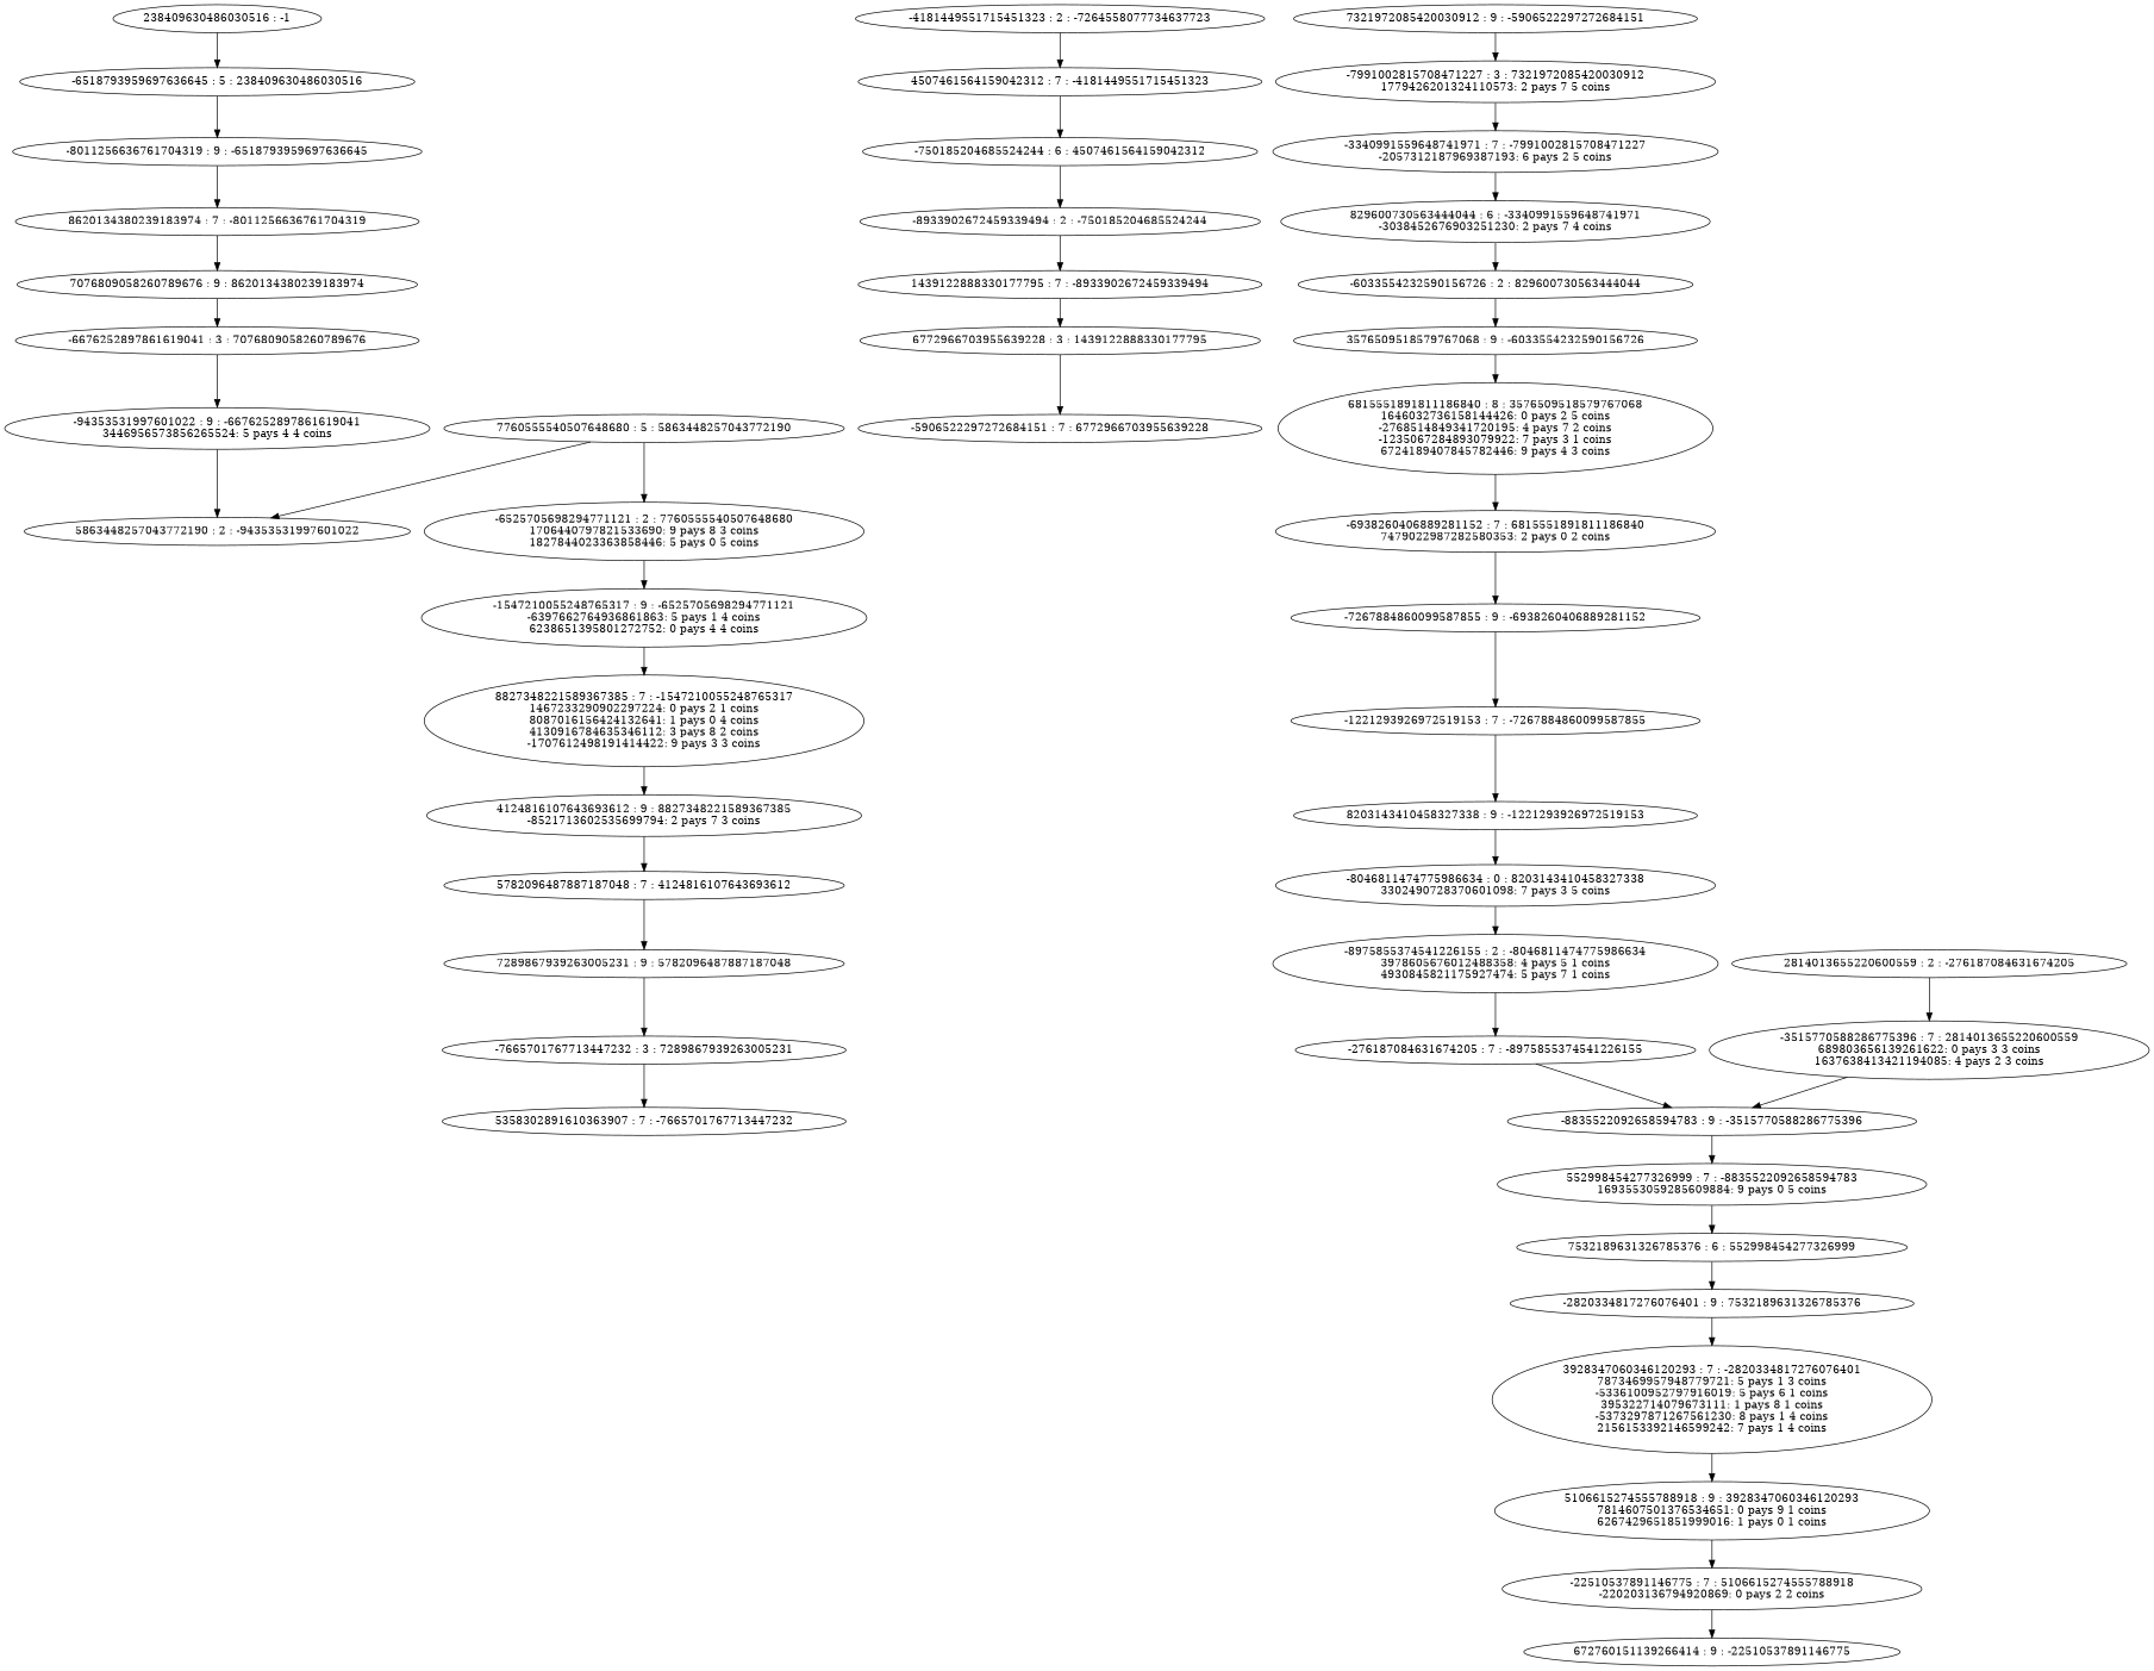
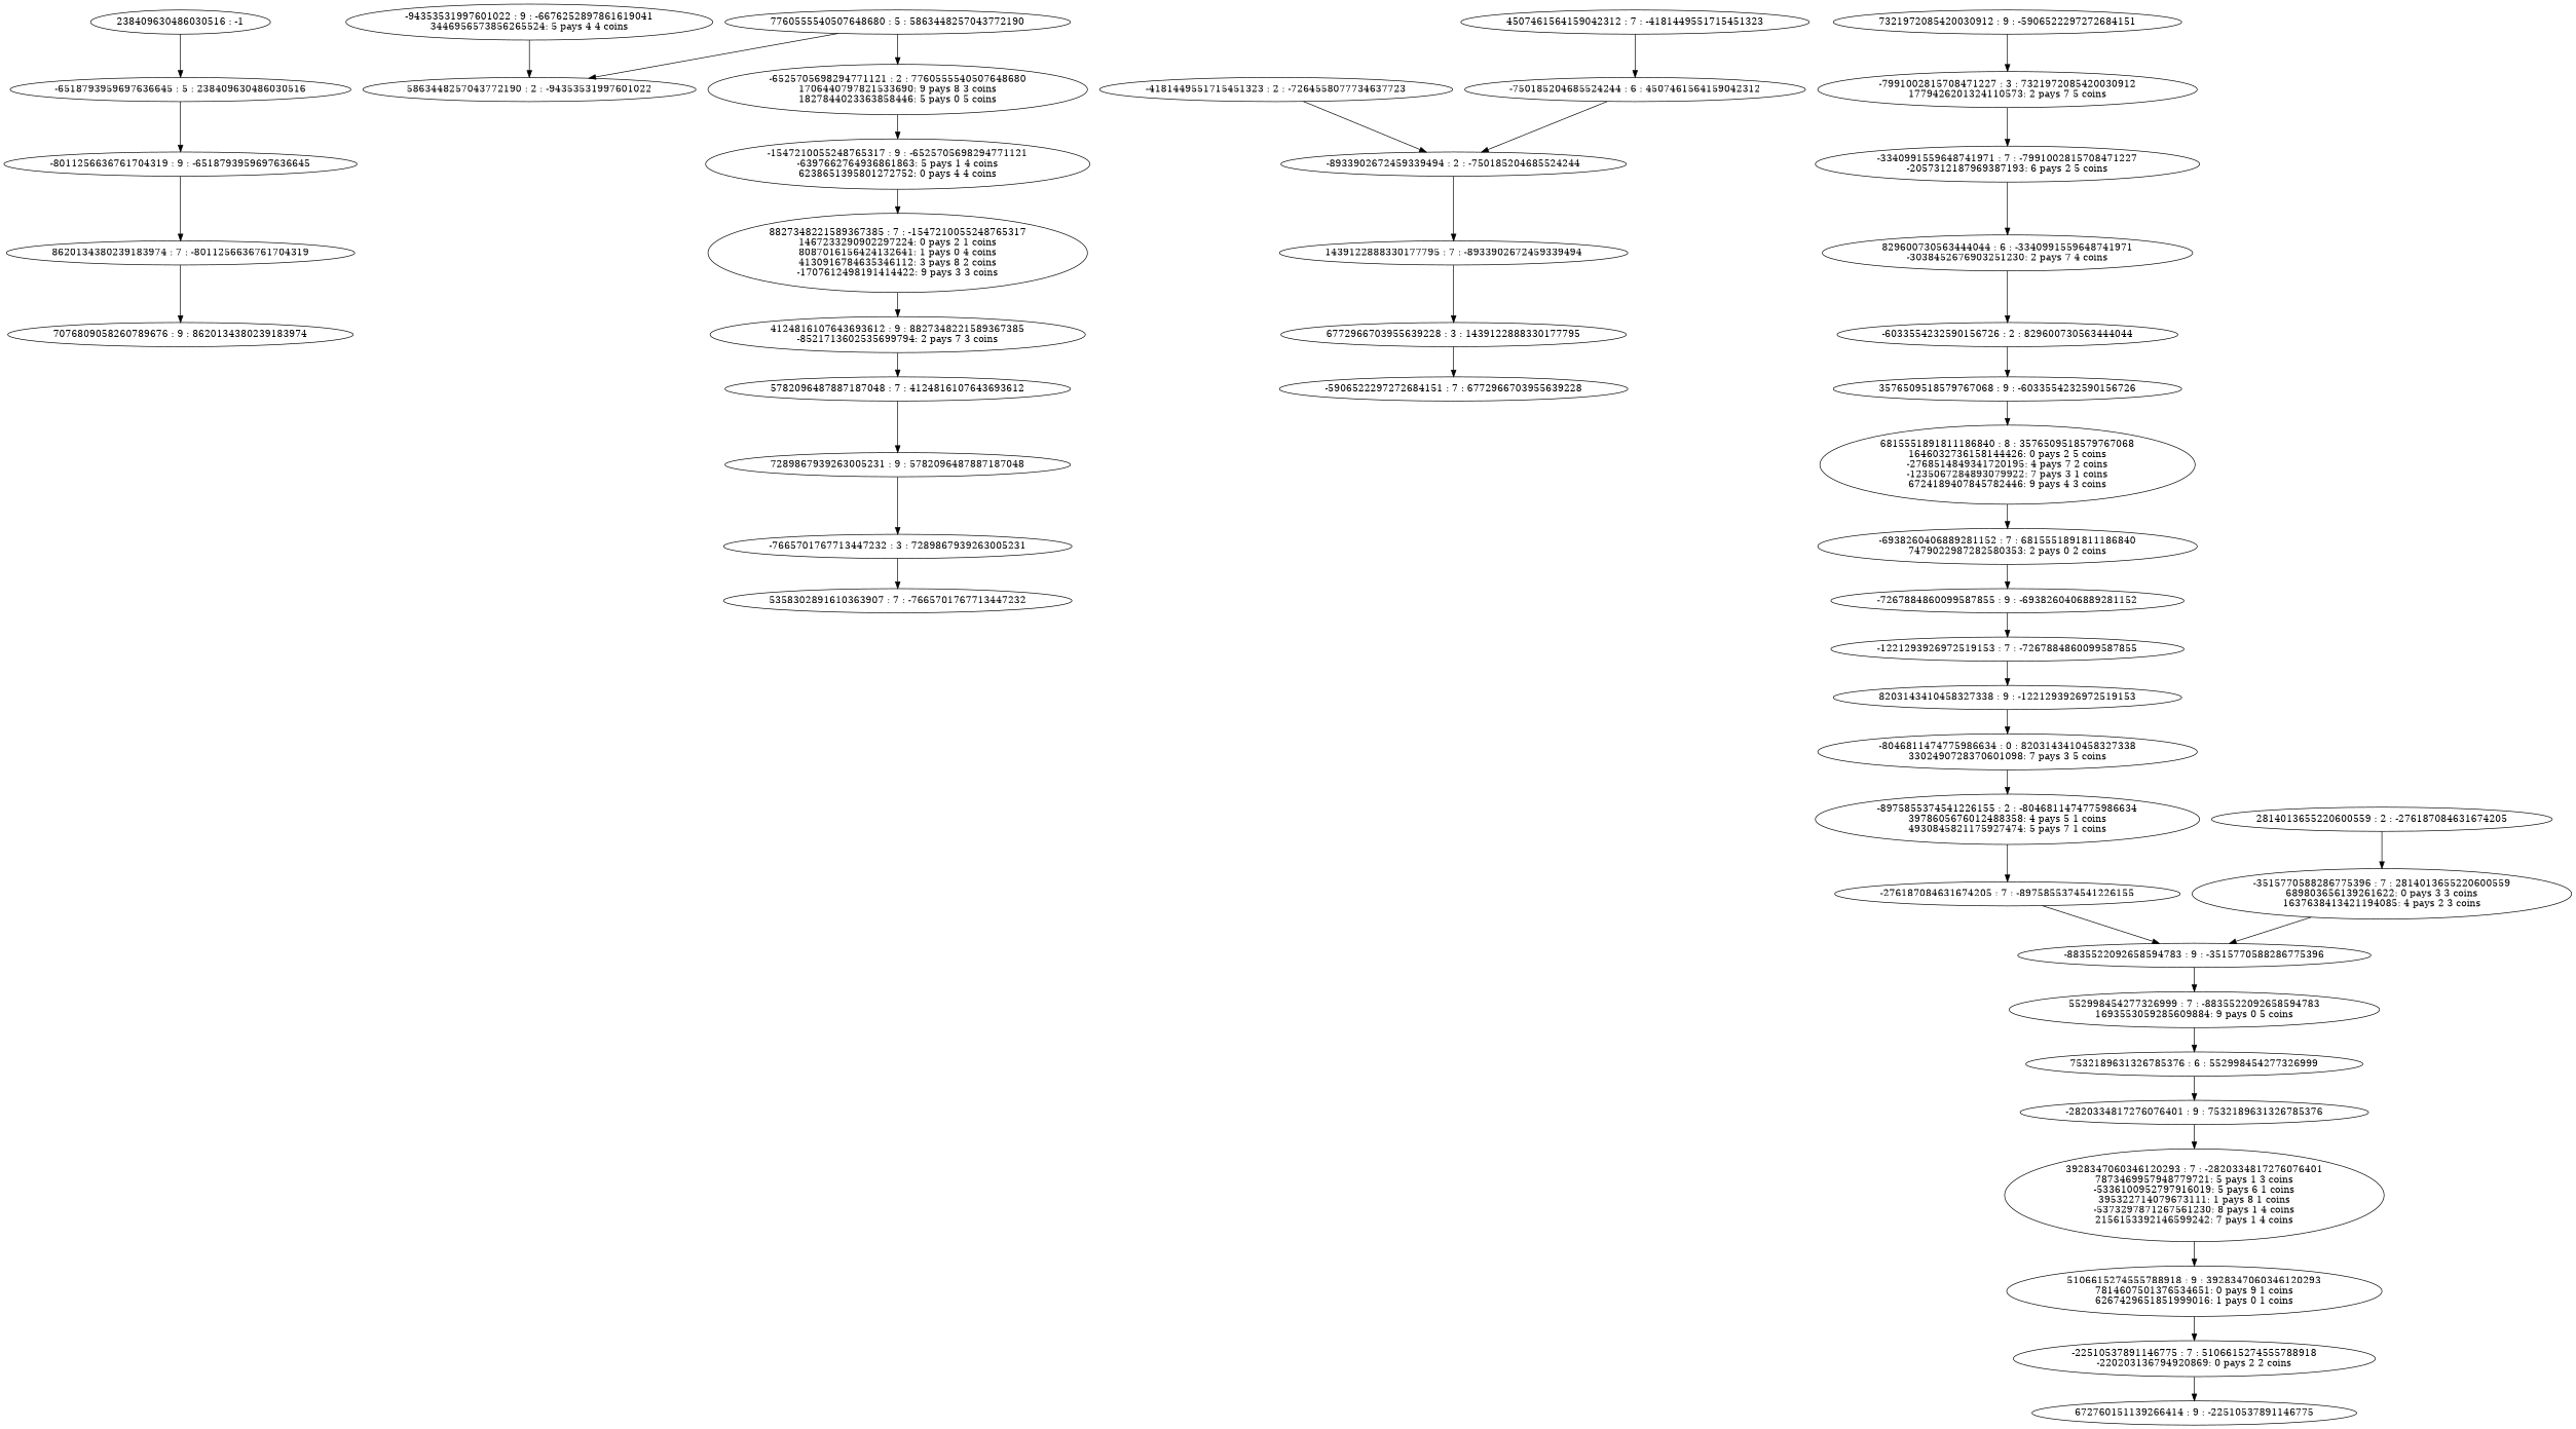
  digraph {
    n1 [label="238409630486030516 : -1"]
    n2 [label="-6518793959697636645 : 5 : 238409630486030516\n"]
    n3 [label="-8011256636761704319 : 9 : -6518793959697636645\n"]
    n4 [label="8620134380239183974 : 7 : -8011256636761704319\n"]
    n5 [label="7076809058260789676 : 9 : 8620134380239183974\n"]
-   n6 [label="-6676252897861619041 : 3 : 7076809058260789676\n"]
    n7 [label="-94353531997601022 : 9 : -6676252897861619041\n3446956573856265524: 5 pays 4 4 coins\n"]
    n8 [label="5863448257043772190 : 2 : -94353531997601022\n"]
    n9 [label="7760555540507648680 : 5 : 5863448257043772190\n"]
    n10 [label="-6525705698294771121 : 2 : 7760555540507648680\n1706440797821533690: 9 pays 8 3 coins\n1827844023363858446: 5 pays 0 5 coins\n"]
    n11 [label="-1547210055248765317 : 9 : -6525705698294771121\n-6397662764936861863: 5 pays 1 4 coins\n6238651395801272752: 0 pays 4 4 coins\n"]
    n12 [label="8827348221589367385 : 7 : -1547210055248765317\n1467233290902297224: 0 pays 2 1 coins\n8087016156424132641: 1 pays 0 4 coins\n4130916784635346112: 3 pays 8 2 coins\n-1707612498191414422: 9 pays 3 3 coins\n"]
    n13 [label="4124816107643693612 : 9 : 8827348221589367385\n-8521713602535699794: 2 pays 7 3 coins\n"]
    n14 [label="5782096487887187048 : 7 : 4124816107643693612\n"]
    n15 [label="7289867939263005231 : 9 : 5782096487887187048\n"]
    n16 [label="-7665701767713447232 : 3 : 7289867939263005231\n"]
    n17 [label="5358302891610363907 : 7 : -7665701767713447232\n"]
    n18 [label="-4181449551715451323 : 2 : -7264558077734637723\n"]
    n19 [label="4507461564159042312 : 7 : -4181449551715451323\n"]
    n20 [label="-750185204685524244 : 6 : 4507461564159042312\n"]
    n21 [label="-8933902672459339494 : 2 : -750185204685524244\n"]
    n22 [label="1439122888330177795 : 7 : -8933902672459339494\n"]
    n23 [label="6772966703955639228 : 3 : 1439122888330177795\n"]
    n24 [label="-5906522297272684151 : 7 : 6772966703955639228\n"]
    n25 [label="7321972085420030912 : 9 : -5906522297272684151\n"]
    n26 [label="-7991002815708471227 : 3 : 7321972085420030912\n1779426201324110573: 2 pays 7 5 coins\n"]
    n27 [label="-3340991559648741971 : 7 : -7991002815708471227\n-2057312187969387193: 6 pays 2 5 coins\n"]
    n28 [label="829600730563444044 : 6 : -3340991559648741971\n-3038452676903251230: 2 pays 7 4 coins\n"]
    n29 [label="-6033554232590156726 : 2 : 829600730563444044\n"]
    n30 [label="3576509518579767068 : 9 : -6033554232590156726\n"]
    n31 [label="6815551891811186840 : 8 : 3576509518579767068\n1646032736158144426: 0 pays 2 5 coins\n-2768514849341720195: 4 pays 7 2 coins\n-1235067284893079922: 7 pays 3 1 coins\n6724189407845782446: 9 pays 4 3 coins\n"]
    n32 [label="-6938260406889281152 : 7 : 6815551891811186840\n7479022987282580353: 2 pays 0 2 coins\n"]
    n33 [label="-7267884860099587855 : 9 : -6938260406889281152\n"]
    n34 [label="-1221293926972519153 : 7 : -7267884860099587855\n"]
    n35 [label="8203143410458327338 : 9 : -1221293926972519153\n"]
    n36 [label="-8046811474775986634 : 0 : 8203143410458327338\n3302490728370601098: 7 pays 3 5 coins\n"]
    n37 [label="-8975855374541226155 : 2 : -8046811474775986634\n3978605676012488358: 4 pays 5 1 coins\n4930845821175927474: 5 pays 7 1 coins\n"]
    n38 [label="-276187084631674205 : 7 : -8975855374541226155\n"]
    n39 [label="-8835522092658594783 : 9 : -3515770588286775396\n"]
    n40 [label="2814013655220600559 : 2 : -276187084631674205\n"]
    n41 [label="-3515770588286775396 : 7 : 2814013655220600559\n689803656139261622: 0 pays 3 3 coins\n1637638413421194085: 4 pays 2 3 coins\n"]
    n42 [label="552998454277326999 : 7 : -8835522092658594783\n1693553059285609884: 9 pays 0 5 coins\n"]
    n43 [label="7532189631326785376 : 6 : 552998454277326999\n"]
    n44 [label="-2820334817276076401 : 9 : 7532189631326785376\n"]
    n45 [label="3928347060346120293 : 7 : -2820334817276076401\n7873469957948779721: 5 pays 1 3 coins\n-5336100952797916019: 5 pays 6 1 coins\n395322714079673111: 1 pays 8 1 coins\n-5373297871267561230: 8 pays 1 4 coins\n2156153392146599242: 7 pays 1 4 coins\n"]
    n46 [label="5106615274555788918 : 9 : 3928347060346120293\n7814607501376534651: 0 pays 9 1 coins\n6267429651851999016: 1 pays 0 1 coins\n"]
    n47 [label="-22510537891146775 : 7 : 5106615274555788918\n-220203136794920869: 0 pays 2 2 coins\n"]
    n48 [label="672760151139266414 : 9 : -22510537891146775\n"]
    n1 -> n2
    n2 -> n3
    n3 -> n4
    n4 -> n5
-   n5 -> n6
-   n6 -> n7
    n7 -> n8
    n9 -> n8
    n9 -> n10
    n10 -> n11
    n11 -> n12
    n12 -> n13
    n13 -> n14
    n14 -> n15
    n15 -> n16
    n16 -> n17
-   n18 -> n19
+   n18 -> n21
    n19 -> n20
    n20 -> n21
    n21 -> n22
    n22 -> n23
    n23 -> n24
    n25 -> n26
    n26 -> n27
    n27 -> n28
    n28 -> n29
    n29 -> n30
    n30 -> n31
    n31 -> n32
    n32 -> n33
    n33 -> n34
    n34 -> n35
    n35 -> n36
    n36 -> n37
    n37 -> n38
    n38 -> n39
    n39 -> n42
    n40 -> n41
    n41 -> n39
    n42 -> n43
    n43 -> n44
    n44 -> n45
    n45 -> n46
    n46 -> n47
    n47 -> n48
  }
